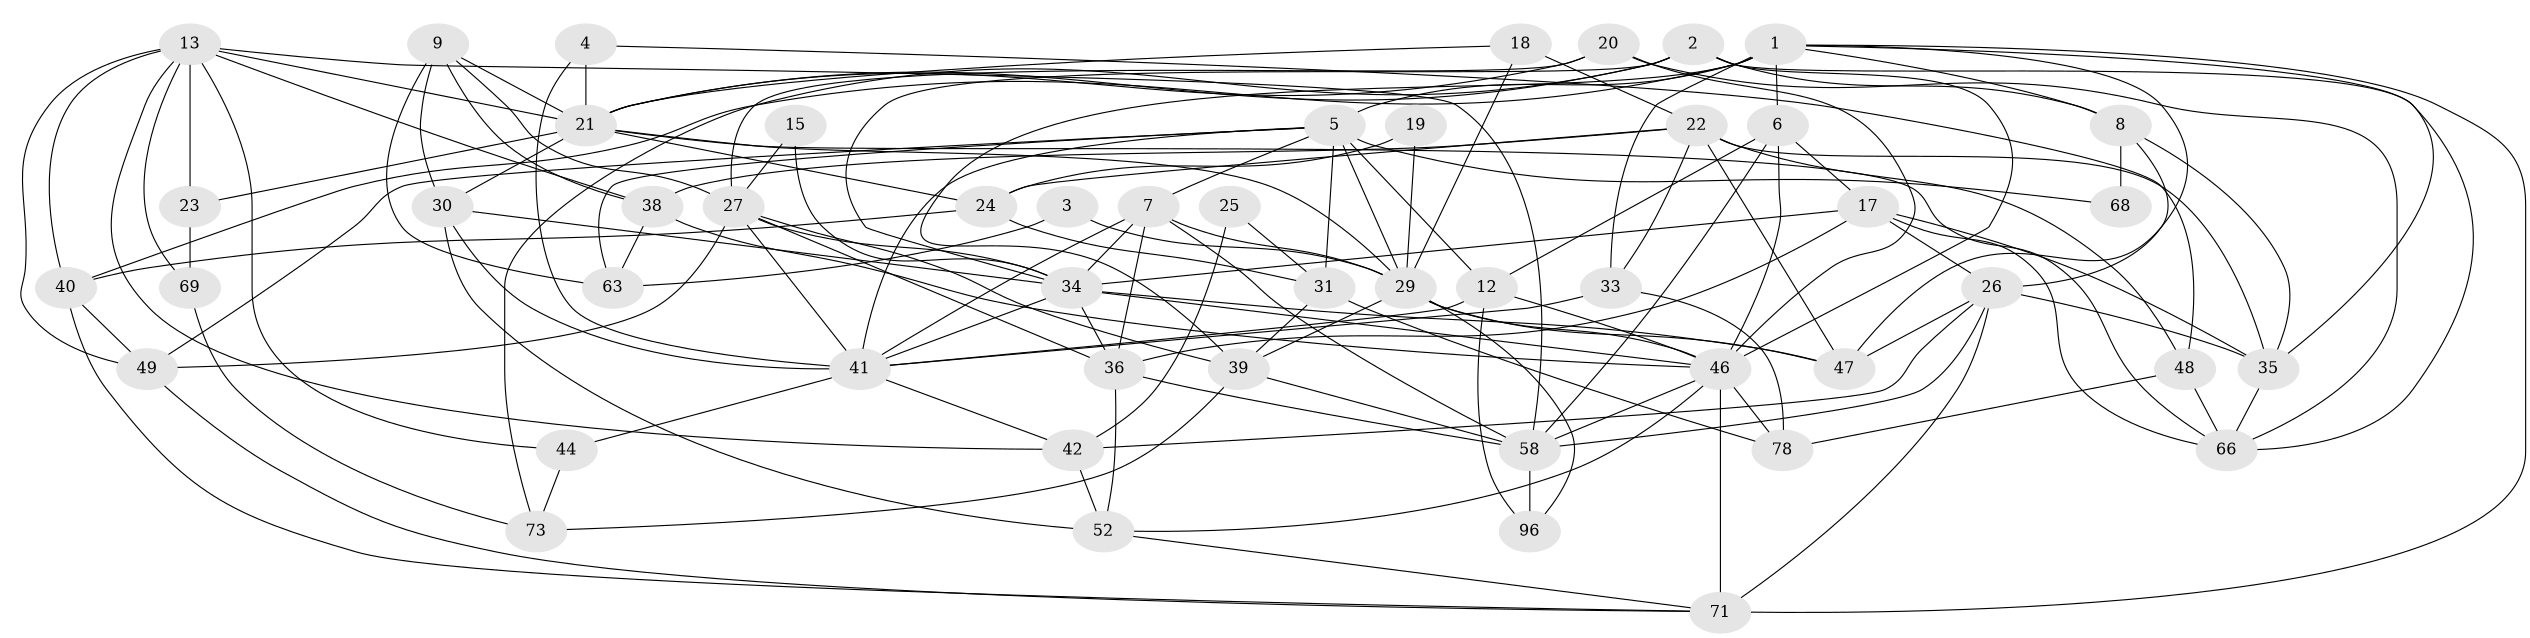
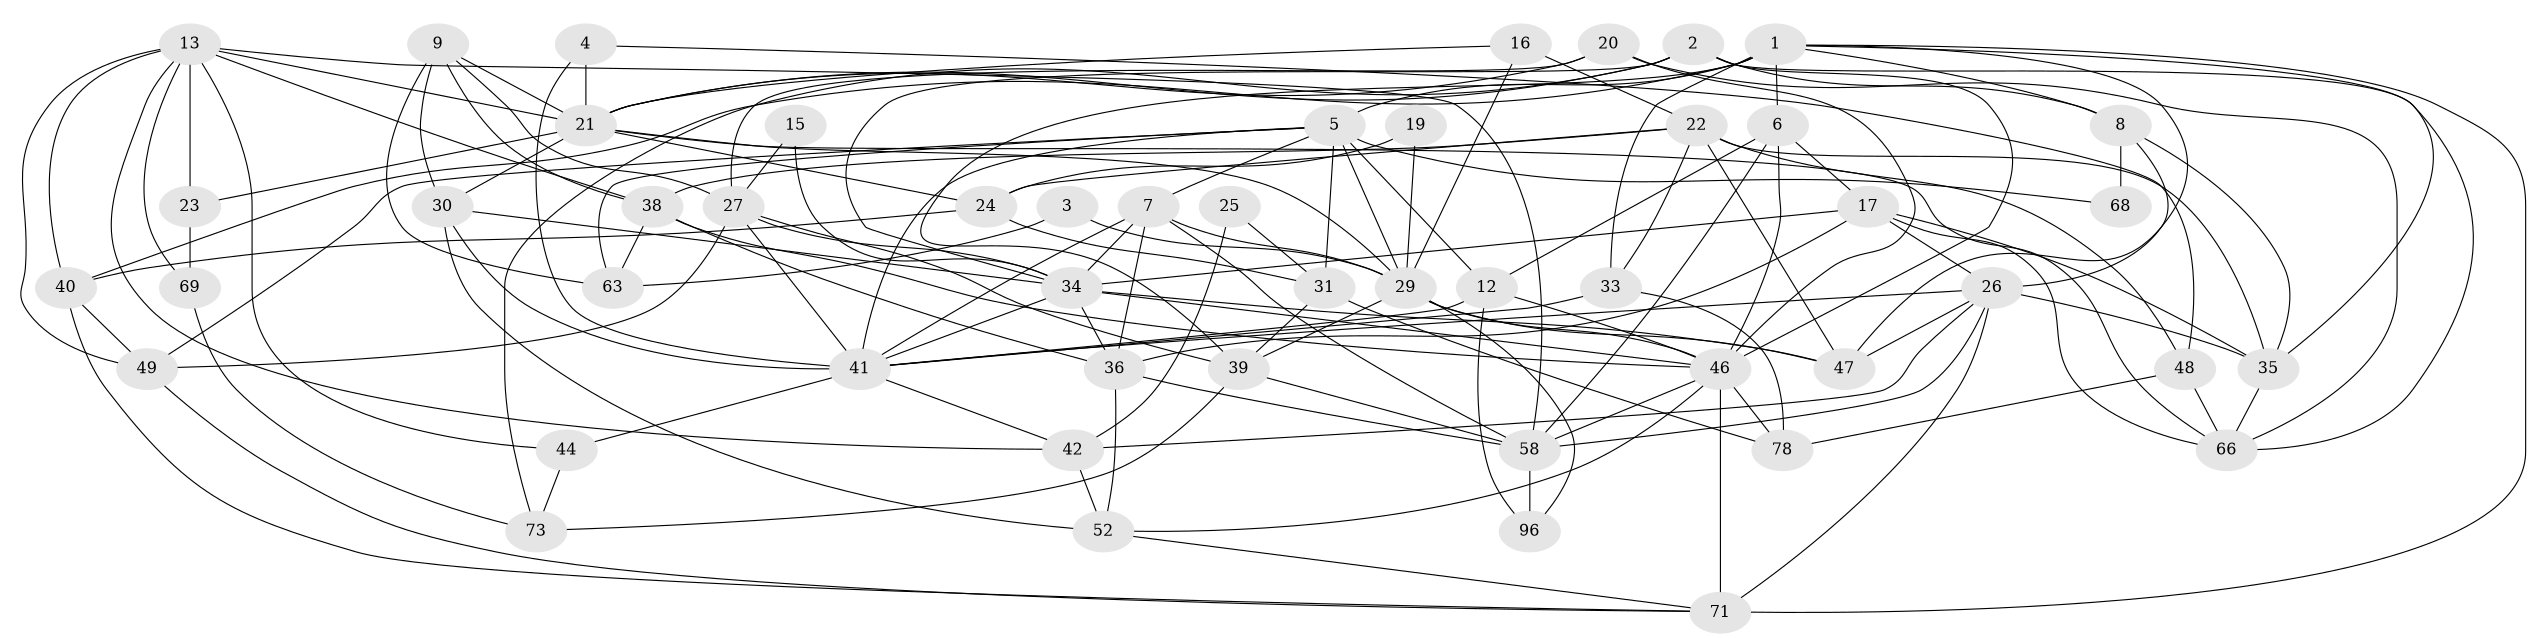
  graph {
    node [color=gray90 style=filled]
    1 [super="+46+11+60+74"]
    5 [super="+59"]
    6 [super="+88"]
    8
    33
    35 [super="+55"]
    39 [super="+50"]
    40 [super="+62"]
    47 [super="+93"]
    71 [super="+94"]
    29 [super="+32"]
    63
    41 [super="+95+65"]
    7 [super="+16+10"]
    12 [super="+87"]
    31 [super="+56"]
    49 [super="+97"]
    68
    n19 [label=46 super="+57+99"]
    17 [super="+100"]
    58 [super="+72"]
    26 [super="+98+53"]
    78
    66 [super="+82"]
    73
    2 [super="+14"]
    21 [super="+83+84"]
    34 [super="+43+90"]
    30 [super="+86+61"]
    23
    24
    36 [super="+85"]
    52
    96
    3
    4
    48
    42 [super="+51"]
    44
    9 [super="+54"]
    27 [super="+80+67"]
    38
    13 [super="+91"]
    69
    15
-   18
+   18 [label=16]
    22 [super="+79+37"]
    19
    20 [super="+92"]
    25
    1 -- 5 [weight=3]
    1 -- 6
    1 -- 8
    1 -- 33
    1 -- 35
    1 -- 39
    1 -- 40
    1 -- 47
    1 -- 71 [weight=2]
    5 -- 29
    5 -- 63
    5 -- 41
    5 -- 7
    5 -- 12
    5 -- 31 [weight=2]
    5 -- 49
    5 -- 68
    6 -- 12
    6 -- n19
    6 -- 17
    6 -- 58
    8 -- 35
    8 -- 68
    8 -- 26
    33 -- 41
    33 -- 78
    35 -- 66
    39 -- 58
    39 -- 73
    40 -- 71
    40 -- 49
    29 -- 39 [weight=2]
    29 -- 47
    29 -- n19
    29 -- 96
    41 -- 42
    41 -- 44
    7 -- 29
    7 -- 41
    7 -- 58
    7 -- 34
    7 -- 36
    12 -- 41
    12 -- n19
    12 -- 96
    31 -- 39
    31 -- 78
    49 -- 71
    n19 -- 71
    n19 -- 58
    n19 -- 78
    n19 -- 52
    17 -- 35
    17 -- 26
    17 -- 66
    17 -- 34
    17 -- 36
    58 -- 96
    26 -- 35
    26 -- 47
    26 -- 71
+   26 -- 41
    26 -- 58
    26 -- 42
    2 -- 8
    2 -- n19
    2 -- 66
    2 -- 73
    2 -- 21
    2 -- 34
    21 -- 29
    21 -- 66
    21 -- 30
    21 -- 23
    21 -- 24
    34 -- 47
    34 -- 41
    34 -- n19
    34 -- 36
    30 -- 41 [weight=2]
    30 -- 34
    30 -- 52
    23 -- 69
    24 -- 40
    24 -- 31
    36 -- 58
    36 -- 52
    52 -- 71
    3 -- 29
    3 -- 63
    4 -- 41
    4 -- 21
    4 -- 48
    48 -- 78
    48 -- 66
    42 -- 52 [weight=2]
    44 -- 73
    9 -- 63
    9 -- 21
    9 -- 30
    9 -- 27
    9 -- 38
    27 -- 39 [weight=2]
    27 -- 41
    27 -- 49
    27 -- 34
-   27 -- 36
+   38 -- 36
    38 -- 63
    38 -- n19
    13 -- 40
    13 -- 49
    13 -- 58
    13 -- 21
    13 -- 23
    13 -- 42
    13 -- 44
    13 -- 38
    13 -- 69
    69 -- 73
    15 -- 34
    15 -- 27
    18 -- 29
    18 -- 21
    18 -- 22
    22 -- 33
    22 -- 35 [weight=2]
    22 -- 47
    22 -- 24
    22 -- 48
    22 -- 38
    19 -- 29
    19 -- 24
    20 -- n19 [weight=2]
    20 -- 66
    20 -- 21 [weight=2]
    20 -- 27
    25 -- 31
    25 -- 42
  }
